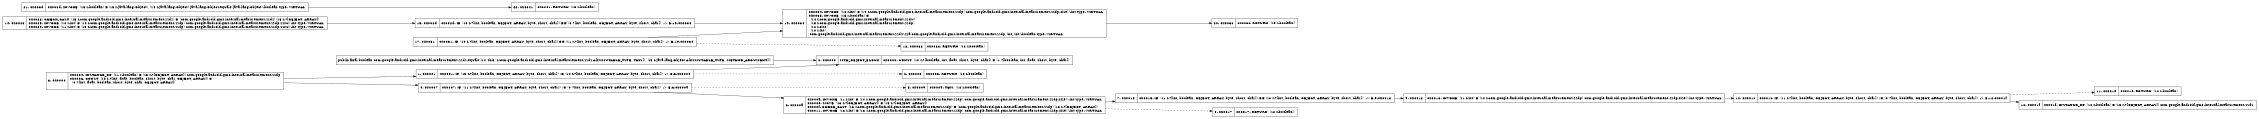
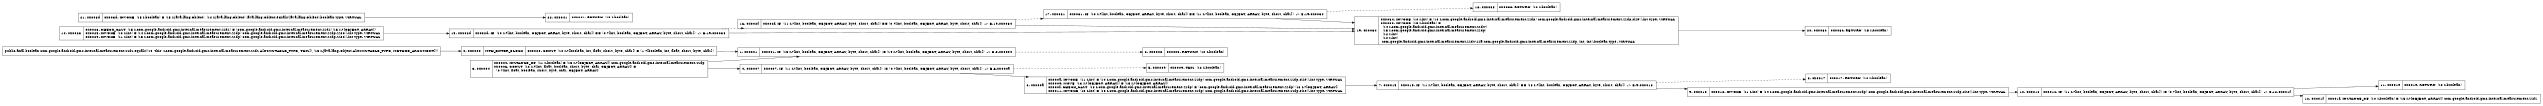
  digraph {
    rankdir=LR
    node [shape=record]
-   n1 [label="{0\:\ 0x0000|MTH_OBJECT_BLOCK\l|0x0000: CONST  (r0 I:?[boolean, int, float, short, byte, char]) = (1 ?[boolean, int, float, short, byte, char]) \l}"]
+   n1 [label="{0\:\ 0x0000|MTH_ENTER_BLOCK\l|0x0000: CONST  (r0 I:?[boolean, int, float, short, byte, char]) = (1 ?[boolean, int, float, short, byte, char]) \l}"]
    n2 [label="{1\:\ 0x0001|0x0001: IF  (r5 I:?[int, boolean, OBJECT, ARRAY, byte, short, char]) != (r4 I:?[int, boolean, OBJECT, ARRAY, byte, short, char])  \-\> B:3:0x0004 \l}"]
    n3 [label="{2\:\ 0x0003|0x0003: RETURN  (r0 I:boolean) \l}"]
    n4 [label="{3\:\ 0x0004|0x0004: INSTANCE_OF  (r1 I:boolean) = (r5 I:?[OBJECT, ARRAY]) com.google.android.gms.internal.measurement.zzdp \l0x0006: CONST  (r2 I:?[int, float, boolean, short, byte, char, OBJECT, ARRAY]) = \l  (0 ?[int, float, boolean, short, byte, char, OBJECT, ARRAY])\l \l}"]
    n5 [label="{4\:\ 0x0007|0x0007: IF  (r1 I:?[int, boolean, OBJECT, ARRAY, byte, short, char]) != (0 ?[int, boolean, OBJECT, ARRAY, byte, short, char])  \-\> B:6:0x000a \l}"]
    n6 [label="{5\:\ 0x0009|0x0009: THIS  (r2 I:boolean) \l}"]
    n7 [label="{6\:\ 0x000a|0x000a: INVOKE  (r1 I:int) = (r4 I:com.google.android.gms.internal.measurement.zzdp) com.google.android.gms.internal.measurement.zzdp.size():int type: VIRTUAL \l0x000e: MOVE  (r3 I:?[OBJECT, ARRAY]) = (r5 I:?[OBJECT, ARRAY]) \l0x000f: CHECK_CAST  (r3 I:com.google.android.gms.internal.measurement.zzdp) = (com.google.android.gms.internal.measurement.zzdp) (r3 I:?[OBJECT, ARRAY]) \l0x0011: INVOKE  (r3 I:int) = (r3 I:com.google.android.gms.internal.measurement.zzdp) com.google.android.gms.internal.measurement.zzdp.size():int type: VIRTUAL \l}"]
    n8 [label="{7\:\ 0x0015|0x0015: IF  (r1 I:?[int, boolean, OBJECT, ARRAY, byte, short, char]) == (r3 I:?[int, boolean, OBJECT, ARRAY, byte, short, char])  \-\> B:9:0x0018 \l}"]
    n9 [label="{8\:\ 0x0017|0x0017: RETURN  (r2 I:boolean) \l}"]
    n10 [label="{9\:\ 0x0018|0x0018: INVOKE  (r1 I:int) = (r4 I:com.google.android.gms.internal.measurement.zzdp) com.google.android.gms.internal.measurement.zzdp.size():int type: VIRTUAL \l}"]
    n11 [label="{10\:\ 0x001c|0x001c: IF  (r1 I:?[int, boolean, OBJECT, ARRAY, byte, short, char]) != (0 ?[int, boolean, OBJECT, ARRAY, byte, short, char])  \-\> B:12:0x001f \l}"]
    n12 [label="{11\:\ 0x001e|0x001e: RETURN  (r0 I:boolean) \l}"]
    n13 [label="{12\:\ 0x001f|0x001f: INSTANCE_OF  (r0 I:boolean) = (r5 I:?[OBJECT, ARRAY]) com.google.android.gms.internal.measurement.zzdz \l}"]
    n14 [label="{14\:\ 0x0023|0x0023: CHECK_CAST  (r5 I:com.google.android.gms.internal.measurement.zzdz) = (com.google.android.gms.internal.measurement.zzdz) (r5 I:?[OBJECT, ARRAY]) \l0x0025: INVOKE  (r0 I:int) = (r4 I:com.google.android.gms.internal.measurement.zzdp) com.google.android.gms.internal.measurement.zzdp.zzsc():int type: VIRTUAL \l0x0029: INVOKE  (r1 I:int) = (r5 I:com.google.android.gms.internal.measurement.zzdp) com.google.android.gms.internal.measurement.zzdp.zzsc():int type: VIRTUAL \l}"]
    n15 [label="{15\:\ 0x002d|0x002d: IF  (r0 I:?[int, boolean, OBJECT, ARRAY, byte, short, char]) == (0 ?[int, boolean, OBJECT, ARRAY, byte, short, char])  \-\> B:19:0x0034 \l}"]
    n16 [label="{21\:\ 0x003d|0x003d: INVOKE  (r5 I:boolean) = (r5 I:java.lang.Object), (r4 I:java.lang.Object) java.lang.Object.equals(java.lang.Object):boolean type: VIRTUAL \l}"]
    n17 [label="{22\:\ 0x0041|0x0041: RETURN  (r5 I:boolean) \l}"]
-   n19 [label="{19\:\ 0x0034|0x0034: INVOKE  (r0 I:int) = (r4 I:com.google.android.gms.internal.measurement.zzdp) com.google.android.gms.internal.measurement.zzdp.size():int type: VIRTUAL \l0x0038: INVOKE  (r5 I:boolean) = \l  (r4 I:com.google.android.gms.internal.measurement.zzdw)\l  (r5 I:com.google.android.gms.internal.measurement.zzdp)\l  (r2 I:size)\l  (r0 I:int)\l com.google.android.gms.internal.measurement.zzdw.zza(com.google.android.gms.internal.measurement.zzdp, int, int):boolean type: VIRTUAL \l}"]
+   n18 [label="{16\:\ 0x002f|0x002f: IF  (r1 I:?[int, boolean, OBJECT, ARRAY, byte, short, char]) == (0 ?[int, boolean, OBJECT, ARRAY, byte, short, char])  \-\> B:19:0x0034 \l}"]
+   n19 [label="{19\:\ 0x0034|0x0034: INVOKE  (r0 I:int) = (r4 I:com.google.android.gms.internal.measurement.zzdp) com.google.android.gms.internal.measurement.zzdp.size():int type: VIRTUAL \l0x0038: INVOKE  (r5 I:boolean) = \l  (r4 I:com.google.android.gms.internal.measurement.zzdw)\l  (r5 I:com.google.android.gms.internal.measurement.zzdp)\l  (r2 I:int)\l  (r0 I:int)\l com.google.android.gms.internal.measurement.zzdw.zza(com.google.android.gms.internal.measurement.zzdp, int, int):boolean type: VIRTUAL \l}"]
    n20 [label="{17\:\ 0x0031|0x0031: IF  (r0 I:?[int, boolean, OBJECT, ARRAY, byte, short, char]) == (r1 I:?[int, boolean, OBJECT, ARRAY, byte, short, char])  \-\> B:19:0x0034 \l}"]
    n21 [label="{20\:\ 0x003c|0x003c: RETURN  (r5 I:boolean) \l}"]
    n22 [label="{18\:\ 0x0033|0x0033: RETURN  (r2 I:boolean) \l}"]
    n23 [label="{public final boolean com.google.android.gms.internal.measurement.zzdz.equals((r4 'this' I:com.google.android.gms.internal.measurement.zzdz A[IMMUTABLE_TYPE, THIS]), (r5 I:java.lang.Object A[IMMUTABLE_TYPE, METHOD_ARGUMENT])) }"]
-   n2 -> n1
+   n1 -> n2
    n2 -> n3 [style=dashed]
    n4 -> n2
    n4 -> n5
    n5 -> n6 [style=dashed]
    n5 -> n7
    n7 -> n8
-   n7 -> n9 [style=dashed]
+   n8 -> n9 [style=dashed]
    n8 -> n10
    n10 -> n11
-   n11 -> n12 [style=dashed]
+   n11 -> n12 [style=solid]
    n11 -> n13
    n14 -> n15
+   n15 -> n18 [style=dashed]
    n15 -> n19
    n16 -> n17
+   n18 -> n19
+   n18 -> n20 [style=dashed]
    n19 -> n21
    n20 -> n19
    n20 -> n22 [style=dashed]
    n23 -> n1
  }
